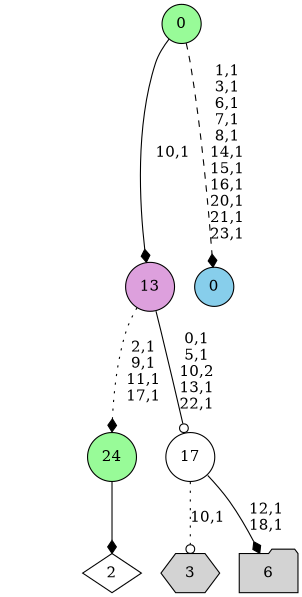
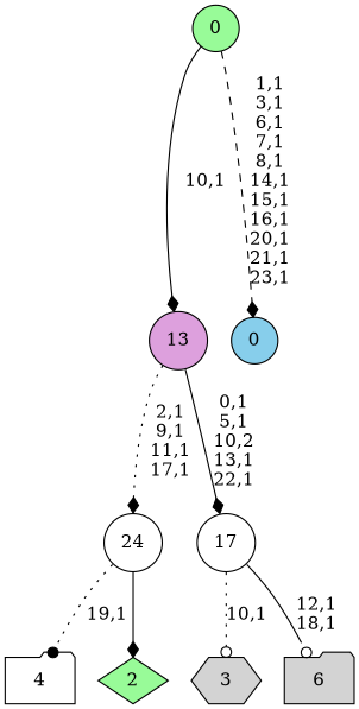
  digraph {
    fontname="DejaVu Serif"
    node [fillcolor=white fontname="DejaVu Serif" shape=circle style=filled]
    edge [arrowhead=diamond fontname="DejaVu Serif" style=solid]
+   n1 [label=4 shape=folder]
    n2 [fillcolor=lightgrey label=3 shape=hexagon]
-   n3 [label=2 shape=diamond]
-   24 [fillcolor=palegreen]
+   n3 [fillcolor=palegreen label=2 shape=diamond]
+   24
    n5 [fillcolor=lightgrey label=6 shape=folder]
    17
    13 [fillcolor=plum]
    n8 [fillcolor=skyblue label=0]
    0 [fillcolor=palegreen]
+   24 -> n1 [arrowhead=dot label="19,1" style=dotted]
    24 -> n3
    17 -> n2 [arrowhead=odot label="10,1" style=dotted]
-   17 -> n5 [label="12,1\n18,1"]
+   17 -> n5 [arrowhead=odot label="12,1\n18,1"]
    13 -> 24 [label="2,1\n9,1\n11,1\n17,1" style=dotted]
-   13 -> 17 [arrowhead=odot label="0,1\n5,1\n10,2\n13,1\n22,1"]
+   13 -> 17 [label="0,1\n5,1\n10,2\n13,1\n22,1"]
    0 -> 13 [label="10,1"]
    0 -> n8 [label="1,1\n3,1\n6,1\n7,1\n8,1\n14,1\n15,1\n16,1\n20,1\n21,1\n23,1" style=dashed]
  }
